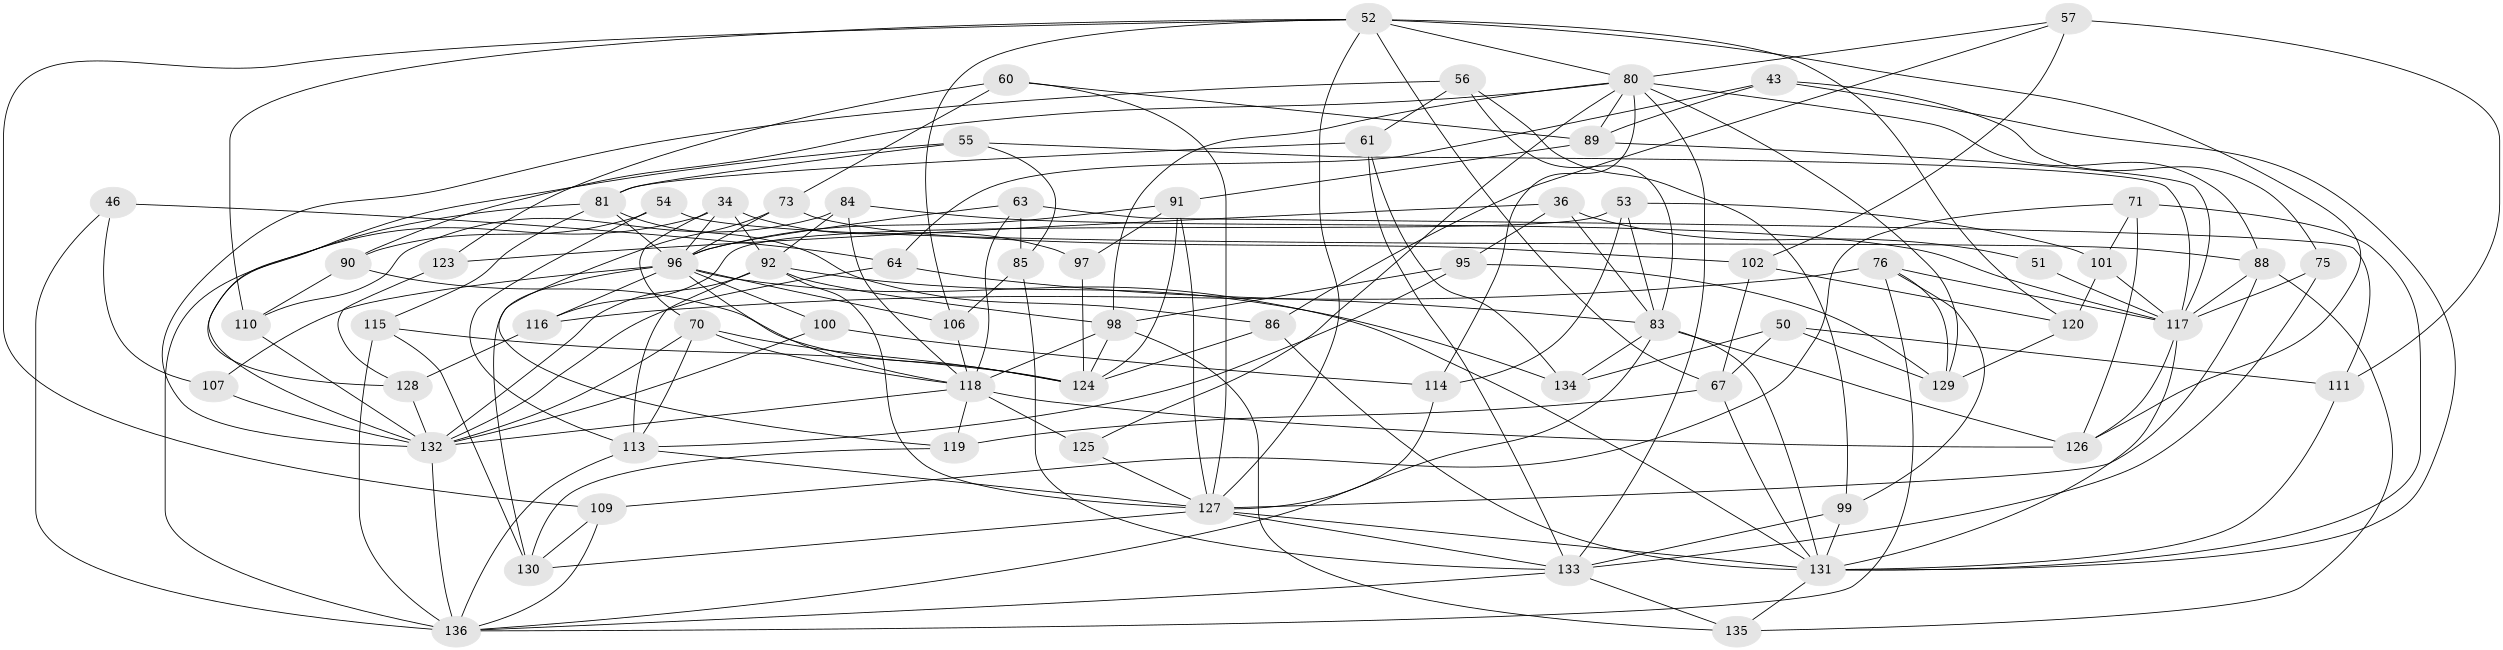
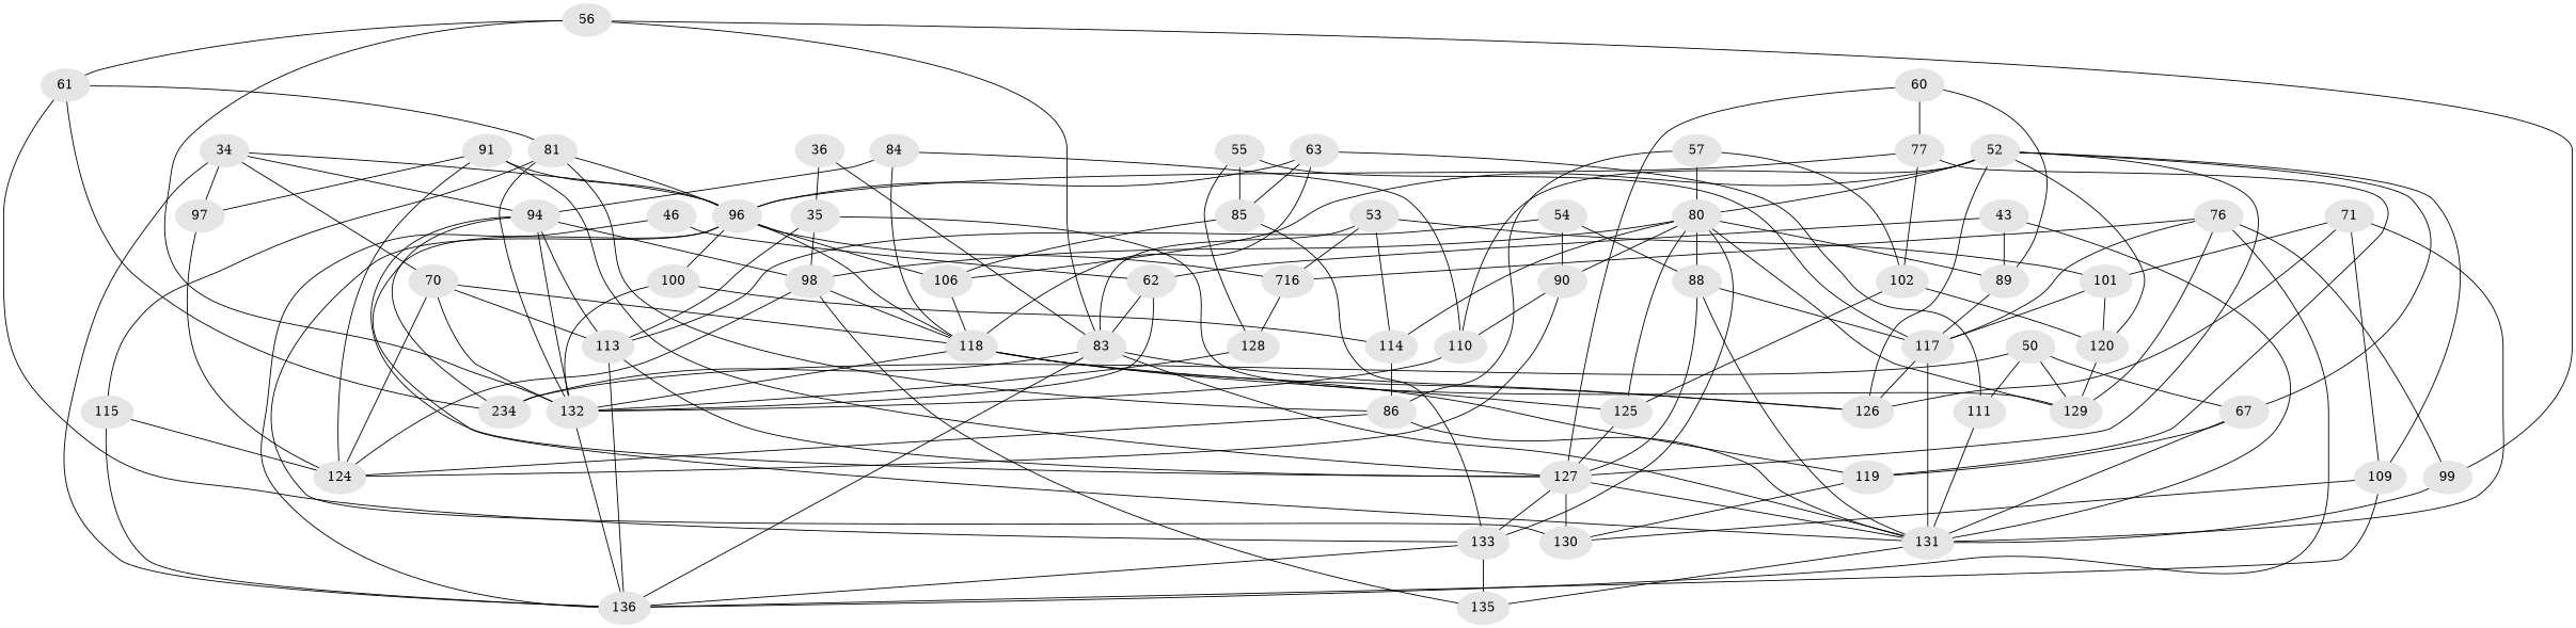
  graph {
    node [color=gray90 style=filled]
    34 [super="+30"]
    70 [super="+11"]
-   94 [super="+73" label=92]
+   94 [super="+73"]
    96 [super="+10+93+69"]
    97
    136 [super="+74+121"]
    113 [super="+20+79"]
    132 [super="+3+25+103"]
    118 [super="+15+112"]
    124 [super="+41+78"]
-   134
+   134 [label=234]
    127 [super="+72"]
    98 [super="+17+49"]
    131 [super="+104+82"]
-   107
    106
-   116
+   116 [label=716]
    100
    130 [super="+39"]
    36 [super="+5"]
-   51
    83 [super="+58"]
-   95
-   123
+   95 [label=35]
    117 [super="+18+108"]
    126 [super="+7"]
    129 [super="+2"]
    128
-   64 [super="+8"]
+   64 [super="+8" label=62]
    43
-   75
    89 [super="+44"]
    133 [super="+45+122"]
    91 [super="+87"]
    135
    46
    50
    67
    111
    119
    52 [super="+31+38"]
    80 [super="+29+59+62+66"]
    109
    110
    120
    114
    88 [super="+37"]
    90
    125 [super="+19"]
    53
    101
    54
    81 [super="+42"]
    86
    115
    55
    85
    56
    61
    99 [super="+32"]
    57
    102
    60
-   77 [label=73]
+   77
    63
    71
    76 [super="+47"]
    84
    34 -- 70
    34 -- 94
    34 -- 96
    34 -- 97 [weight=2]
    34 -- 136
    70 -- 113
    70 -- 132 [weight=2]
    70 -- 118
    70 -- 124
    94 -- 113
    94 -- 132 [weight=2]
    94 -- 134
    94 -- 127
    94 -- 98 [weight=3]
    96 -- 118
    96 -- 131
-   96 -- 107
    96 -- 106
    96 -- 116
    96 -- 100 [weight=2]
    96 -- 130 [weight=2]
    97 -- 124
    113 -- 136 [weight=3]
    113 -- 127
    132 -- 136
    118 -- 132
    118 -- 126
    118 -- 119
    118 -- 125 [weight=3]
    127 -- 131 [weight=2]
    127 -- 130
    127 -- 133 [weight=2]
    98 -- 118
    98 -- 124
    98 -- 135
    131 -- 135
-   107 -- 132 [weight=2]
    106 -- 118
    116 -- 128
    100 -- 132
    100 -- 114
-   36 -- 51 [weight=2]
    36 -- 83
    36 -- 95
-   36 -- 123 [weight=2]
-   51 -- 117 [weight=2]
    83 -- 136
    83 -- 134
    83 -- 131
    83 -- 126 [weight=2]
    95 -- 113
    95 -- 98
    95 -- 129
-   123 -- 128
    117 -- 131
    117 -- 126
    128 -- 132
    64 -- 132
    64 -- 83 [weight=2]
    43 -- 131
    43 -- 64
-   43 -- 75
    43 -- 89
-   75 -- 117
-   75 -- 133 [weight=2]
    89 -- 117 [weight=2]
-   89 -- 91
    133 -- 136 [weight=2]
    133 -- 135
    91 -- 96
    91 -- 97
    91 -- 124
    91 -- 127 [weight=2]
    46 -- 136
-   46 -- 107
    46 -- 64 [weight=2]
    50 -- 134
    50 -- 129
    50 -- 67
    50 -- 111
    67 -- 131
    67 -- 119
    111 -- 131
    119 -- 130
    52 -- 127
    52 -- 106
    52 -- 126
    52 -- 67
    52 -- 80
    52 -- 109
    52 -- 110
    52 -- 120
    80 -- 98 [weight=2]
    80 -- 129
    80 -- 89
    80 -- 133 [weight=2]
    80 -- 114
    80 -- 88
    80 -- 90
    80 -- 125
    109 -- 136
    109 -- 130
    110 -- 132
    120 -- 129
-   114 -- 127
+   114 -- 86
    88 -- 127
    88 -- 117
-   88 -- 135
+   88 -- 131
    90 -- 124
    90 -- 110
    125 -- 127
    53 -- 116
    53 -- 83
    53 -- 114
    53 -- 101
    101 -- 117
    101 -- 120
    54 -- 113
    54 -- 88 [weight=2]
    54 -- 90
    81 -- 96
    81 -- 132
    81 -- 86
    81 -- 115
    86 -- 124
    86 -- 131
    115 -- 136
    115 -- 124
-   115 -- 130
    55 -- 117
    55 -- 128
-   55 -- 81
    55 -- 85
    85 -- 106
    85 -- 133
    56 -- 132
    56 -- 83
    56 -- 61
    56 -- 99
    61 -- 134
    61 -- 133
    61 -- 81
    99 -- 131 [weight=3]
-   99 -- 133
-   57 -- 111
    57 -- 80
    57 -- 86
    57 -- 102
    102 -- 120
-   102 -- 67
+   102 -- 125
    60 -- 127
-   60 -- 123
    60 -- 89
    60 -- 77
    77 -- 96
    77 -- 119
    77 -- 102
    63 -- 96
    63 -- 118
    63 -- 111
    63 -- 85
    71 -- 131
    71 -- 126
    71 -- 109
    71 -- 101
    76 -- 136
    76 -- 116
    76 -- 117
    76 -- 129 [weight=2]
    76 -- 99
    84 -- 94
    84 -- 118
-   84 -- 117
    84 -- 110
  }
